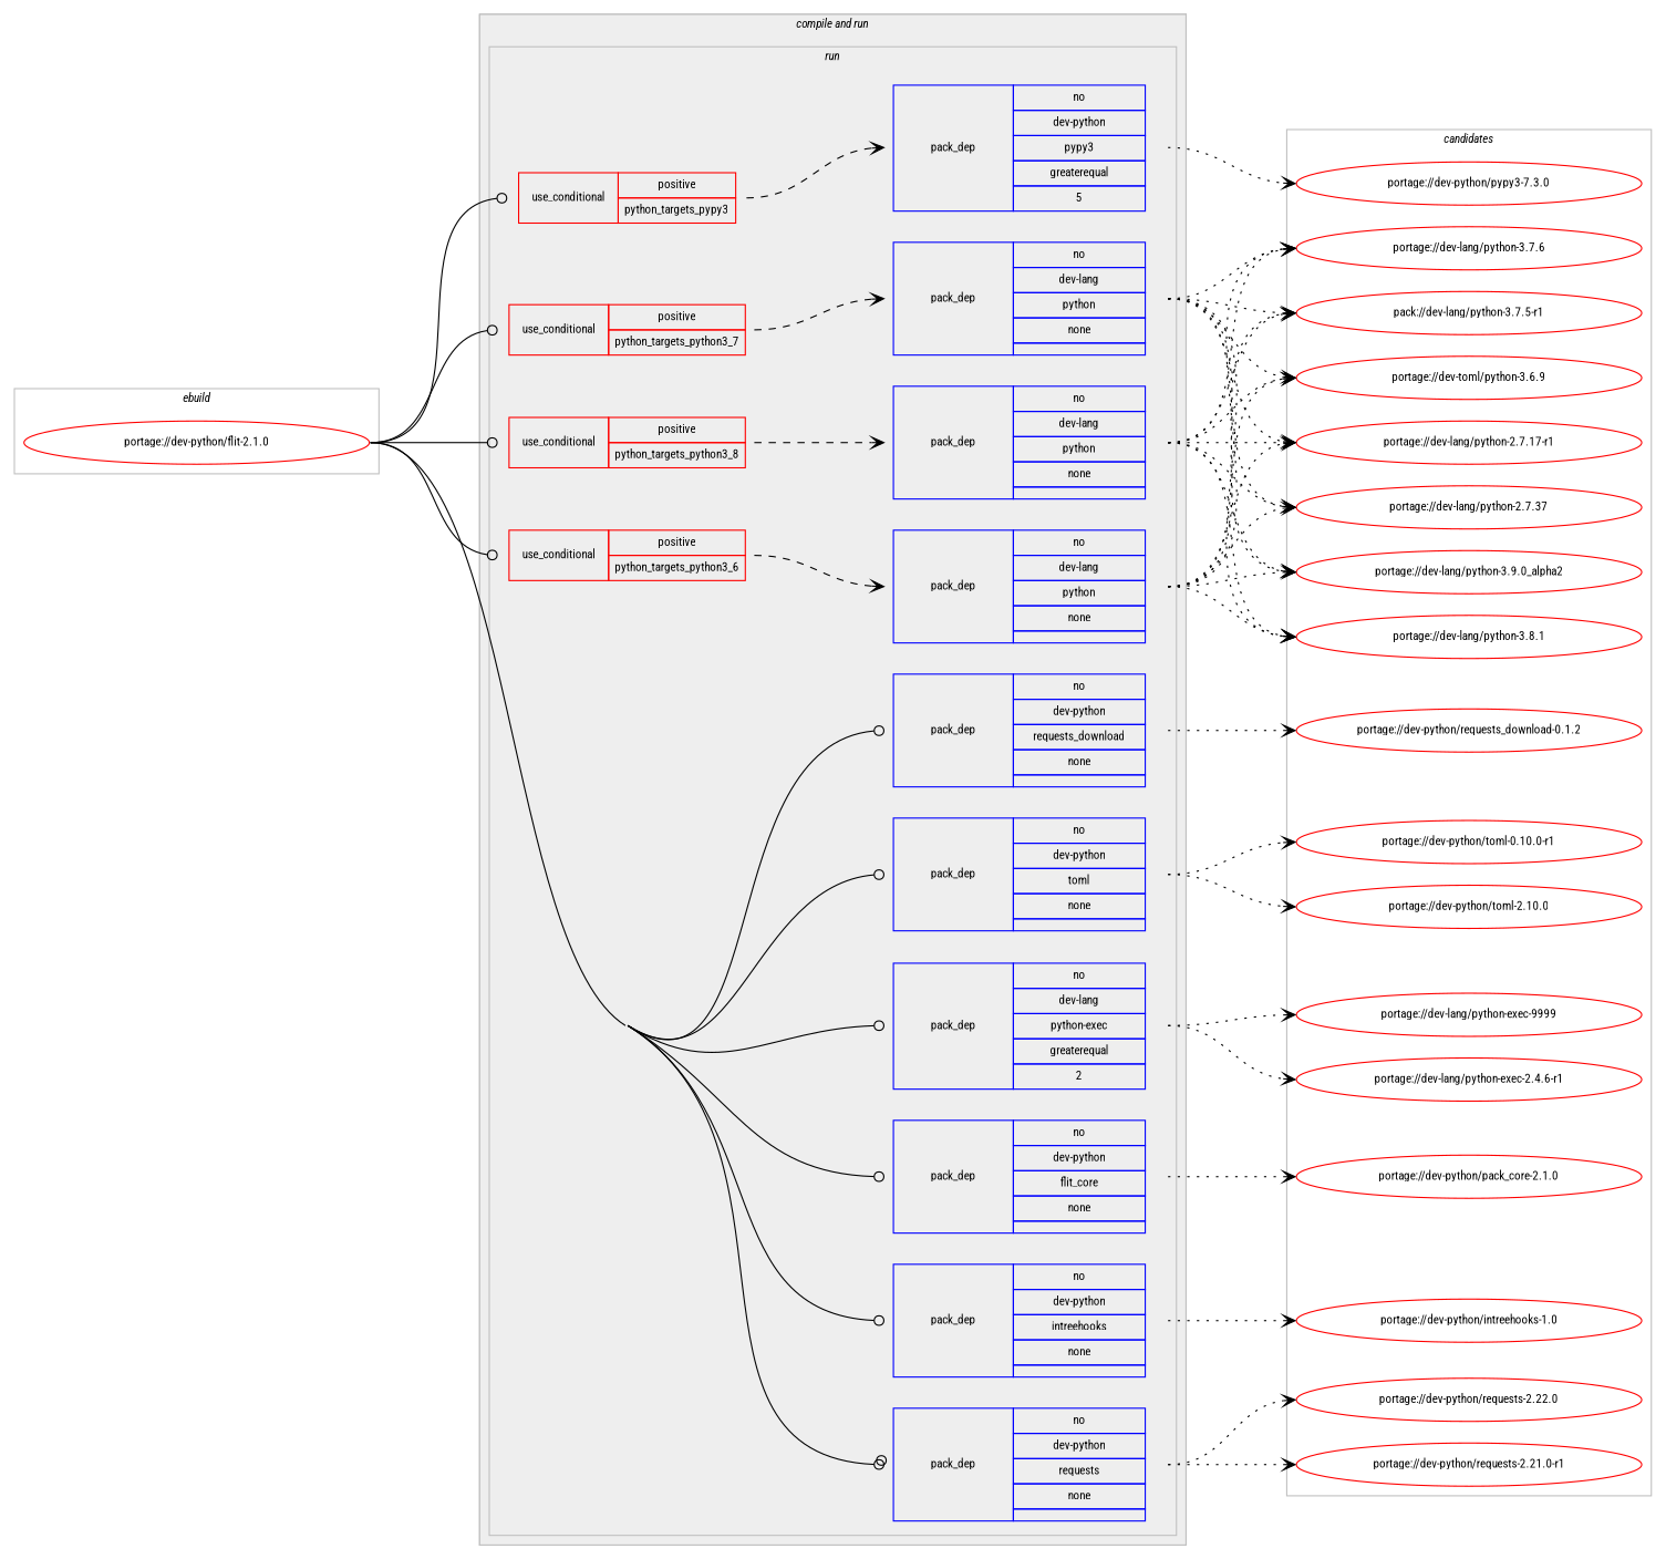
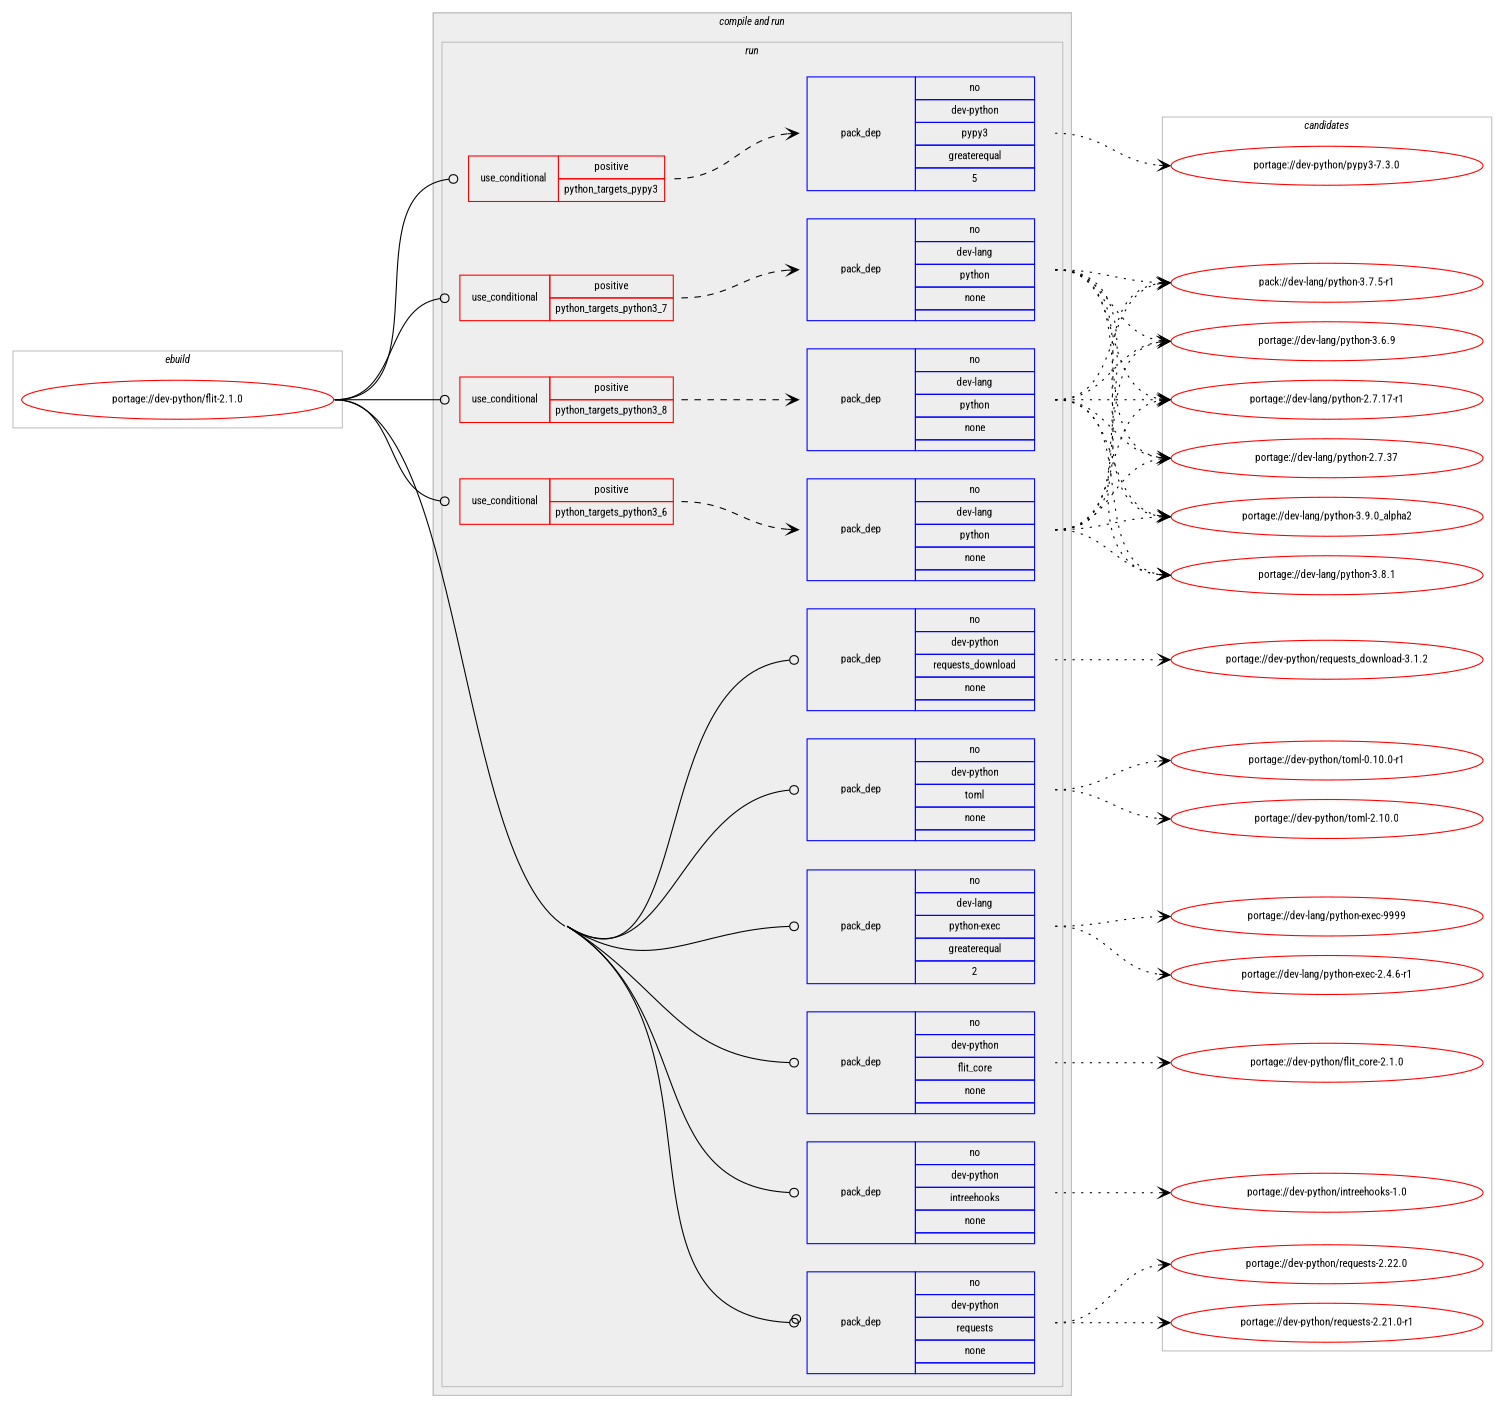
  digraph {
    compound=true
    concentrate=true
    fontname="Roboto Condensed"
    fontsize=10
    newrank=true
    rankdir=LR
    ranksep=1.5
    node [color=red fontname="Roboto Condensed" fontsize=10]
    edge [arrowhead=vee fontname="Roboto Condensed" headport=w style=dotted tailport=e weight=100]
    n1 [label="portage://dev-python/flit-2.1.0" width=4]
    n2 [color=blue label=<<TABLE BORDER="0" CELLBORDER="1" CELLSPACING="0" CELLPADDING="4" WIDTH="220"><TR><TD ROWSPAN="6" CELLPADDING="30">pack_dep</TD></TR><TR><TD WIDTH="110">no</TD></TR><TR><TD>dev-python</TD></TR><TR><TD>pypy3</TD></TR><TR><TD>greaterequal</TD></TR><TR><TD>5</TD></TR></TABLE>> shape=none]
    n3 [label=<<TABLE BORDER="0" CELLBORDER="1" CELLSPACING="0" CELLPADDING="4"><TR><TD ROWSPAN="3" CELLPADDING="10">use_conditional</TD></TR><TR><TD>positive</TD></TR><TR><TD>python_targets_pypy3</TD></TR></TABLE>> shape=none]
    n4 [color=blue label=<<TABLE BORDER="0" CELLBORDER="1" CELLSPACING="0" CELLPADDING="4" WIDTH="220"><TR><TD ROWSPAN="6" CELLPADDING="30">pack_dep</TD></TR><TR><TD WIDTH="110">no</TD></TR><TR><TD>dev-lang</TD></TR><TR><TD>python</TD></TR><TR><TD>none</TD></TR><TR><TD></TD></TR></TABLE>> shape=none]
    n5 [label=<<TABLE BORDER="0" CELLBORDER="1" CELLSPACING="0" CELLPADDING="4"><TR><TD ROWSPAN="3" CELLPADDING="10">use_conditional</TD></TR><TR><TD>positive</TD></TR><TR><TD>python_targets_python3_6</TD></TR></TABLE>> shape=none]
    n6 [color=blue label=<<TABLE BORDER="0" CELLBORDER="1" CELLSPACING="0" CELLPADDING="4" WIDTH="220"><TR><TD ROWSPAN="6" CELLPADDING="30">pack_dep</TD></TR><TR><TD WIDTH="110">no</TD></TR><TR><TD>dev-lang</TD></TR><TR><TD>python</TD></TR><TR><TD>none</TD></TR><TR><TD></TD></TR></TABLE>> shape=none]
    n7 [label=<<TABLE BORDER="0" CELLBORDER="1" CELLSPACING="0" CELLPADDING="4"><TR><TD ROWSPAN="3" CELLPADDING="10">use_conditional</TD></TR><TR><TD>positive</TD></TR><TR><TD>python_targets_python3_7</TD></TR></TABLE>> shape=none]
    n8 [color=blue label=<<TABLE BORDER="0" CELLBORDER="1" CELLSPACING="0" CELLPADDING="4" WIDTH="220"><TR><TD ROWSPAN="6" CELLPADDING="30">pack_dep</TD></TR><TR><TD WIDTH="110">no</TD></TR><TR><TD>dev-lang</TD></TR><TR><TD>python</TD></TR><TR><TD>none</TD></TR><TR><TD></TD></TR></TABLE>> shape=none]
    n9 [label=<<TABLE BORDER="0" CELLBORDER="1" CELLSPACING="0" CELLPADDING="4"><TR><TD ROWSPAN="3" CELLPADDING="10">use_conditional</TD></TR><TR><TD>positive</TD></TR><TR><TD>python_targets_python3_8</TD></TR></TABLE>> shape=none]
    n10 [color=blue label=<<TABLE BORDER="0" CELLBORDER="1" CELLSPACING="0" CELLPADDING="4" WIDTH="220"><TR><TD ROWSPAN="6" CELLPADDING="30">pack_dep</TD></TR><TR><TD WIDTH="110">no</TD></TR><TR><TD>dev-lang</TD></TR><TR><TD>python-exec</TD></TR><TR><TD>greaterequal</TD></TR><TR><TD>2</TD></TR></TABLE>> shape=none]
    n11 [color=blue label=<<TABLE BORDER="0" CELLBORDER="1" CELLSPACING="0" CELLPADDING="4" WIDTH="220"><TR><TD ROWSPAN="6" CELLPADDING="30">pack_dep</TD></TR><TR><TD WIDTH="110">no</TD></TR><TR><TD>dev-python</TD></TR><TR><TD>flit_core</TD></TR><TR><TD>none</TD></TR><TR><TD></TD></TR></TABLE>> shape=none]
    n12 [color=blue label=<<TABLE BORDER="0" CELLBORDER="1" CELLSPACING="0" CELLPADDING="4" WIDTH="220"><TR><TD ROWSPAN="6" CELLPADDING="30">pack_dep</TD></TR><TR><TD WIDTH="110">no</TD></TR><TR><TD>dev-python</TD></TR><TR><TD>intreehooks</TD></TR><TR><TD>none</TD></TR><TR><TD></TD></TR></TABLE>> shape=none]
    n13 [color=blue label=<<TABLE BORDER="0" CELLBORDER="1" CELLSPACING="0" CELLPADDING="4" WIDTH="220"><TR><TD ROWSPAN="6" CELLPADDING="30">pack_dep</TD></TR><TR><TD WIDTH="110">no</TD></TR><TR><TD>dev-python</TD></TR><TR><TD>requests</TD></TR><TR><TD>none</TD></TR><TR><TD></TD></TR></TABLE>> shape=none]
    n14 [color=blue label=<<TABLE BORDER="0" CELLBORDER="1" CELLSPACING="0" CELLPADDING="4" WIDTH="220"><TR><TD ROWSPAN="6" CELLPADDING="30">pack_dep</TD></TR><TR><TD WIDTH="110">no</TD></TR><TR><TD>dev-python</TD></TR><TR><TD>requests_download</TD></TR><TR><TD>none</TD></TR><TR><TD></TD></TR></TABLE>> shape=none]
    n15 [color=blue label=<<TABLE BORDER="0" CELLBORDER="1" CELLSPACING="0" CELLPADDING="4" WIDTH="220"><TR><TD ROWSPAN="6" CELLPADDING="30">pack_dep</TD></TR><TR><TD WIDTH="110">no</TD></TR><TR><TD>dev-python</TD></TR><TR><TD>toml</TD></TR><TR><TD>none</TD></TR><TR><TD></TD></TR></TABLE>> shape=none]
    n16 [label="portage://dev-python/pypy3-7.3.0" width=4]
    n17 [label="portage://dev-lang/python-3.9.0_alpha2" width=4]
    n18 [label="portage://dev-lang/python-3.8.1" width=4]
-   n19 [label="portage://dev-lang/python-3.7.6" width=4]
    n20 [label="pack://dev-lang/python-3.7.5-r1" width=4]
-   n21 [label="portage://dev-toml/python-3.6.9" width=4]
+   n21 [label="portage://dev-lang/python-3.6.9" width=4]
    n22 [label="portage://dev-lang/python-2.7.17-r1" width=4]
    n23 [label="portage://dev-lang/python-2.7.37" width=4]
    n24 [label="portage://dev-lang/python-exec-9999" width=4]
    n25 [label="portage://dev-lang/python-exec-2.4.6-r1" width=4]
-   n26 [label="portage://dev-python/pack_core-2.1.0" width=4]
+   n26 [label="portage://dev-python/flit_core-2.1.0" width=4]
    n27 [label="portage://dev-python/intreehooks-1.0" width=4]
    n28 [label="portage://dev-python/requests-2.22.0" width=4]
    n29 [label="portage://dev-python/requests-2.21.0-r1" width=4]
-   n30 [label="portage://dev-python/requests_download-0.1.2" width=4]
+   n30 [label="portage://dev-python/requests_download-3.1.2" width=4]
    n31 [label="portage://dev-python/toml-0.10.0-r1" width=4]
    n32 [label="portage://dev-python/toml-2.10.0" width=4]
    subgraph cluster_1 {
      color=gray
      label=<<i>ebuild</i>>
      n1
    }
    subgraph cluster_2 {
      color=gray
      label=<<i>dependencies</i>>
      subgraph cluster_3 {
        color=gray
        fillcolor="#eeeeee"
        label=<<i>compile</i>>
        style=filled
      }
      subgraph cluster_4 {
        color=gray
        fillcolor="#eeeeee"
        label=<<i>compile and run</i>>
        style=filled
      }
      subgraph cluster_5 {
        color=gray
        fillcolor="#eeeeee"
        label=<<i>run</i>>
        style=filled
        subgraph sub_6 {
          color=gray
          fillcolor="#eeeeee"
          label=<<i>run</i>>
          style=filled
          n3
          subgraph sub_7 {
            color=gray
            fillcolor="#eeeeee"
            label=<<i>run</i>>
            style=filled
            n2
          }
        }
        subgraph sub_8 {
          color=gray
          fillcolor="#eeeeee"
          label=<<i>run</i>>
          style=filled
          n5
          subgraph sub_9 {
            color=gray
            fillcolor="#eeeeee"
            label=<<i>run</i>>
            style=filled
            n4
          }
        }
        subgraph sub_10 {
          color=gray
          fillcolor="#eeeeee"
          label=<<i>run</i>>
          style=filled
          n7
          subgraph sub_11 {
            color=gray
            fillcolor="#eeeeee"
            label=<<i>run</i>>
            style=filled
            n6
          }
        }
        subgraph sub_12 {
          color=gray
          fillcolor="#eeeeee"
          label=<<i>run</i>>
          style=filled
          n9
          subgraph sub_13 {
            color=gray
            fillcolor="#eeeeee"
            label=<<i>run</i>>
            style=filled
            n8
          }
        }
        subgraph sub_14 {
          color=gray
          fillcolor="#eeeeee"
          label=<<i>run</i>>
          style=filled
          n10
        }
        subgraph sub_15 {
          color=gray
          fillcolor="#eeeeee"
          label=<<i>run</i>>
          style=filled
          n11
        }
        subgraph sub_16 {
          color=gray
          fillcolor="#eeeeee"
          label=<<i>run</i>>
          style=filled
          n12
        }
        subgraph sub_17 {
          color=gray
          fillcolor="#eeeeee"
          label=<<i>run</i>>
          style=filled
          n13
        }
        subgraph sub_18 {
          color=gray
          fillcolor="#eeeeee"
          label=<<i>run</i>>
          style=filled
          n14
        }
        subgraph sub_19 {
          color=gray
          fillcolor="#eeeeee"
          label=<<i>run</i>>
          style=filled
          n15
        }
      }
    }
    subgraph cluster_20 {
      color=gray
      label=<<i>candidates</i>>
      rank=same
      subgraph sub_21 {
        color=black
        label=<<i>candidates</i>>
        nodesep=1
        rank=same
        n16
      }
      subgraph sub_22 {
        color=black
        label=<<i>candidates</i>>
        nodesep=1
        rank=same
        n17
        n18
-       n19
        n20
        n21
        n22
        n23
      }
      subgraph sub_23 {
        color=black
        label=<<i>candidates</i>>
        nodesep=1
        rank=same
        n17
        n18
-       n19
        n20
        n21
        n22
        n23
      }
      subgraph sub_24 {
        color=black
        label=<<i>candidates</i>>
        nodesep=1
        rank=same
        n17
        n18
-       n19
        n20
        n21
        n22
        n23
      }
      subgraph sub_25 {
        color=black
        label=<<i>candidates</i>>
        nodesep=1
        rank=same
        n24
        n25
      }
      subgraph sub_26 {
        color=black
        label=<<i>candidates</i>>
        nodesep=1
        rank=same
        n26
      }
      subgraph sub_27 {
        color=black
        label=<<i>candidates</i>>
        nodesep=1
        rank=same
        n27
      }
      subgraph sub_28 {
        color=black
        label=<<i>candidates</i>>
        nodesep=1
        rank=same
        n28
        n29
      }
      subgraph sub_29 {
        color=black
        label=<<i>candidates</i>>
        nodesep=1
        rank=same
        n30
      }
      subgraph sub_30 {
        color=black
        label=<<i>candidates</i>>
        nodesep=1
        rank=same
        n31
        n32
      }
    }
    n1 -> n3 [arrowhead=odot style=solid weight=20]
    n1 -> n5 [arrowhead=odot style=solid weight=20]
    n1 -> n7 [arrowhead=odot style=solid weight=20]
    n1 -> n9 [arrowhead=odot style=solid weight=20]
    n1 -> n10 [arrowhead=odot style=solid weight=20]
    n1 -> n11 [arrowhead=odot style=solid weight=20]
    n1 -> n12 [arrowhead=odot style=solid weight=20]
    n1 -> n13 [arrowhead=odot style=solid weight=20]
    n1 -> n14 [arrowhead=odot style=solid weight=20]
    n1 -> n15 [arrowhead=odot style=solid weight=20]
    n2 -> n16
    n3 -> n2 [style=dashed weight=20]
    n4 -> n17
    n4 -> n18
-   n4 -> n19
    n4 -> n20
    n4 -> n21
    n4 -> n22
    n4 -> n23
    n5 -> n4 [style=dashed weight=20]
    n6 -> n17
    n6 -> n18
-   n6 -> n19
    n6 -> n20
    n6 -> n21
    n6 -> n22
    n6 -> n23
    n7 -> n6 [style=dashed weight=20]
    n8 -> n17
    n8 -> n18
-   n8 -> n19
    n8 -> n20
    n8 -> n21
    n8 -> n22
    n8 -> n23
    n9 -> n8 [style=dashed weight=20]
    n10 -> n24
    n10 -> n25
    n11 -> n26
    n12 -> n27
    n13 -> n28
    n13 -> n29
    n14 -> n30
    n15 -> n31
    n15 -> n32
  }
